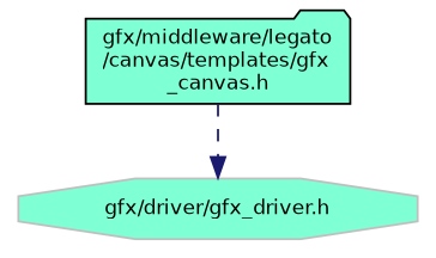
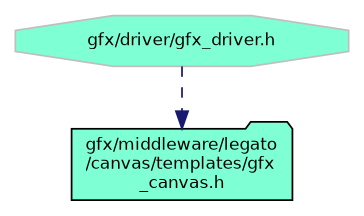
  digraph {
    node [fillcolor=aquamarine fontname=Helvetica fontsize=10 style=filled]
    n1 [color=black fontcolor=black height=0.2 label="gfx/middleware/legato\l/canvas/templates/gfx\l_canvas.h" shape=folder width=0.4]
    n2 [color=grey75 height=0.2 label="gfx/driver/gfx_driver.h" shape=octagon width=0.4]
-   n1 -> n2 [color=midnightblue fontname=Helvetica fontsize=10 labelfontname=Helvetica labelfontsize=10 style=dashed arrowhead=normal]
+   n2 -> n1 [color=midnightblue fontname=Helvetica fontsize=10 labelfontname=Helvetica labelfontsize=10 style=dashed arrowhead=normal]
  }
